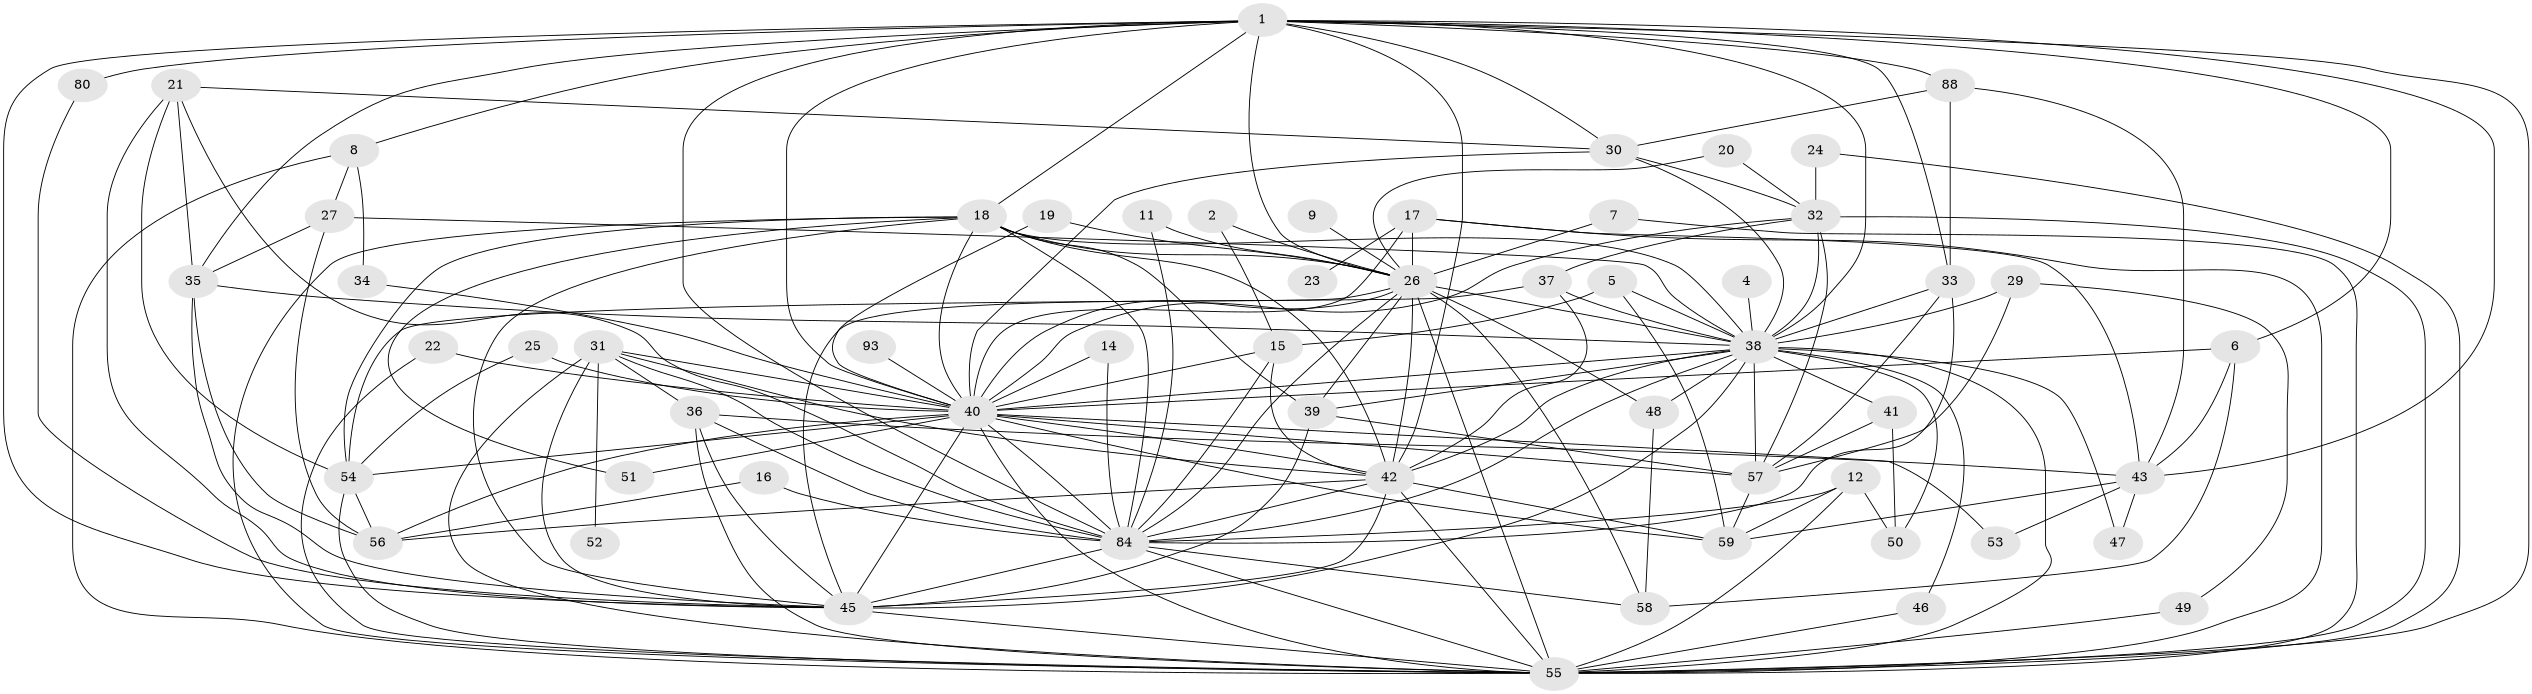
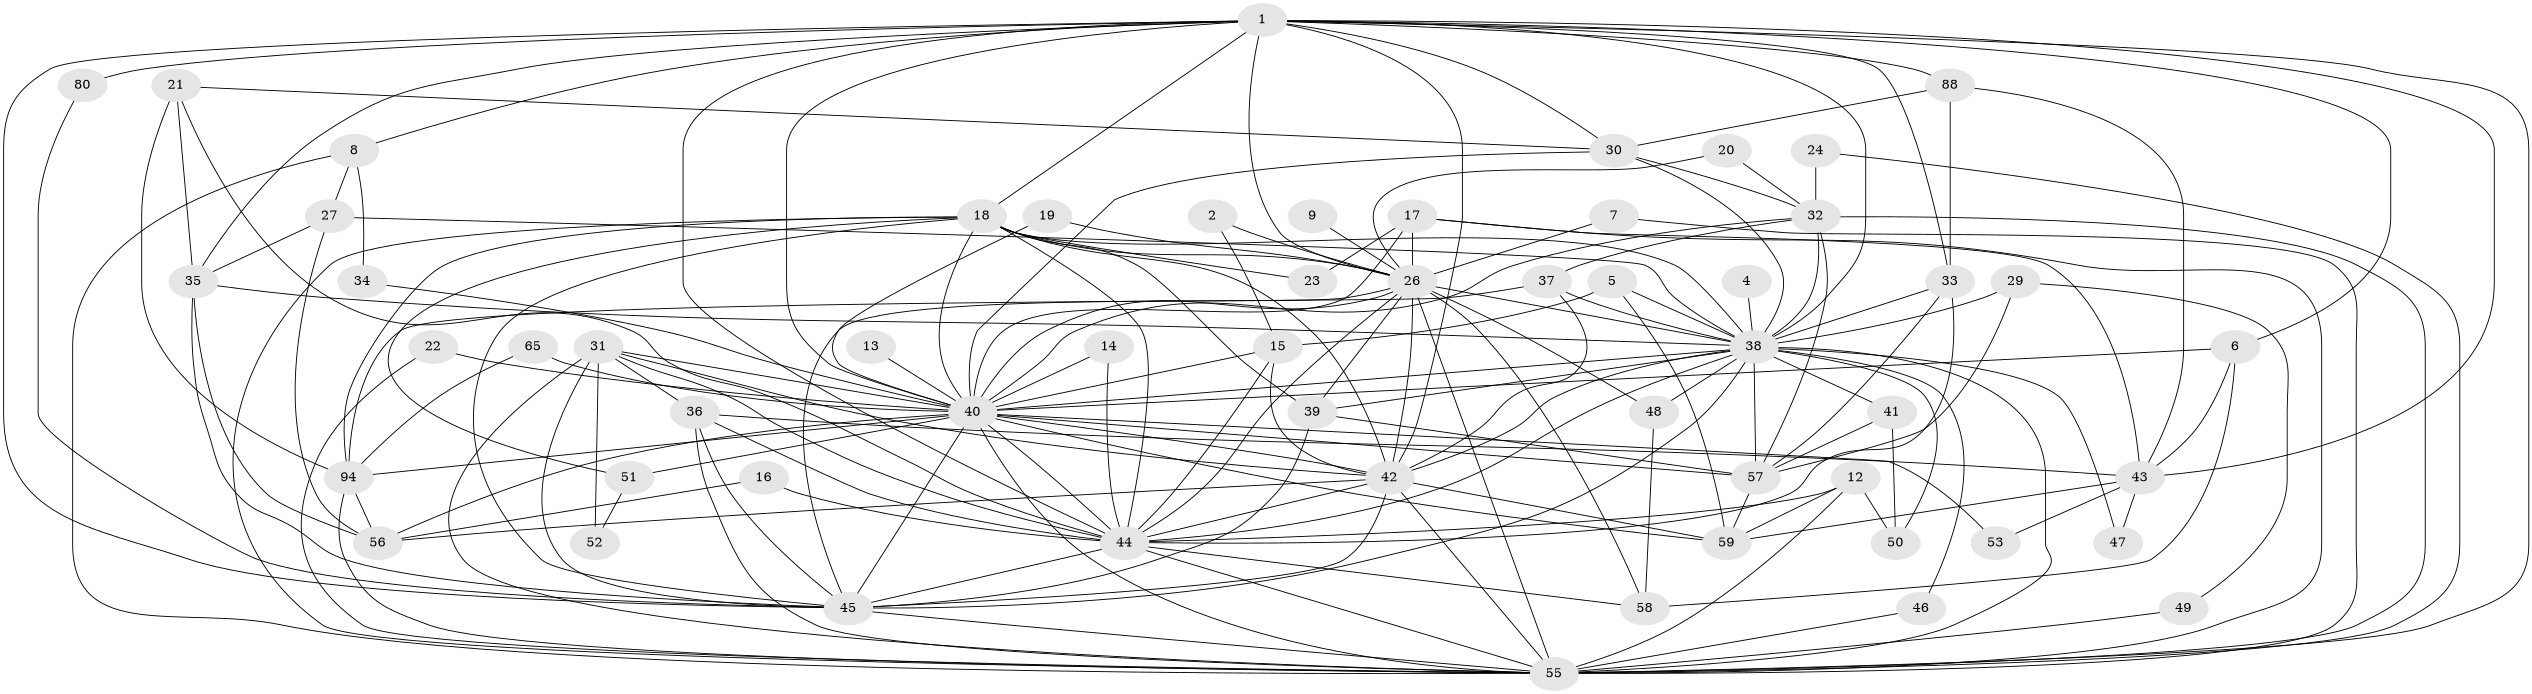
  graph {
    node [color=gray90 style=filled]
    edge [weight=1.0]
    1
    6
    8
    n4 [label=80]
    18
    26
    n7 [label=88]
    30
    33
    35
    38
    40
    42
    43
-   44 [label=84]
+   44
    45
    55
    58
    27
    34
    23
    39
    51
-   54
+   54 [label=94]
    48
    32
    57
    56
    50
    41
    46
    47
    59
    53
    2
    15
    37
    4
    5
    7
    9
-   11
    12
-   13 [label=93]
+   13
    14
    16
    17
    52
    19
    20
    21
    22
    24
-   25
+   25 [label=65]
    29
    49
    31
    36
    1 -- 6
    1 -- 8
    1 -- n4
    1 -- 18 [weight=2.0]
    1 -- 26 [weight=2.0]
    1 -- n7
    1 -- 30
    1 -- 33
    1 -- 35
    1 -- 38 [weight=2.0]
    1 -- 40 [weight=3.0]
    1 -- 42 [weight=2.0]
    1 -- 43
    1 -- 44 [weight=2.0]
    1 -- 45 [weight=2.0]
    1 -- 55 [weight=2.0]
    6 -- 40
    6 -- 43
    6 -- 58
    8 -- 55
    8 -- 27
    8 -- 34
    n4 -- 45
    18 -- 26
    18 -- 38
    18 -- 40
    18 -- 42
    18 -- 44 [weight=2.0]
    18 -- 45
    18 -- 55
+   18 -- 23
    18 -- 39
    18 -- 51
    18 -- 54
    26 -- 38 [weight=2.0]
    26 -- 40 [weight=2.0]
    26 -- 42
    26 -- 44
    26 -- 45 [weight=2.0]
    26 -- 55
    26 -- 58
    26 -- 39
    26 -- 48
    n7 -- 30
    n7 -- 33
    n7 -- 43
    30 -- 38
    30 -- 40
    30 -- 32
    33 -- 38
    33 -- 44
    33 -- 57
    35 -- 38
    35 -- 45
    35 -- 56
    38 -- 40
    38 -- 42
    38 -- 44
    38 -- 45 [weight=2.0]
    38 -- 55 [weight=2.0]
    38 -- 39
    38 -- 48
    38 -- 57
    38 -- 50
    38 -- 41
    38 -- 46
    38 -- 47
    40 -- 42
    40 -- 44
    40 -- 45 [weight=2.0]
    40 -- 55 [weight=2.0]
    40 -- 51
    40 -- 54
    40 -- 57 [weight=2.0]
    40 -- 56
    40 -- 59
    40 -- 53
    42 -- 44
    42 -- 45
    42 -- 55
    42 -- 56
    42 -- 59
    43 -- 47
    43 -- 59
    43 -- 53
    44 -- 45
    44 -- 55 [weight=2.0]
    44 -- 58
    45 -- 55
    27 -- 35
    27 -- 38
    27 -- 56
    34 -- 40
    39 -- 45
    39 -- 57
+   51 -- 52
    54 -- 55
    54 -- 56
    48 -- 58
    32 -- 38
    32 -- 40
    32 -- 55
    32 -- 57
    32 -- 37
    57 -- 59
    41 -- 57
    41 -- 50
    46 -- 55
    2 -- 26
    2 -- 15
    15 -- 40
    15 -- 42
    15 -- 44
    37 -- 38
    37 -- 42
    37 -- 54
    4 -- 38
    5 -- 38
    5 -- 59
    5 -- 15
    7 -- 26
    7 -- 55
    9 -- 26
-   11 -- 26 [weight=2.0]
-   11 -- 44
    12 -- 44
    12 -- 55
    12 -- 50
    12 -- 59
    13 -- 40
    14 -- 40
    14 -- 44
    16 -- 44
    16 -- 56
    17 -- 26
    17 -- 40
    17 -- 43
    17 -- 55
    17 -- 23
    19 -- 26
    19 -- 40
    20 -- 26
    20 -- 32
    21 -- 30
    21 -- 35
    21 -- 44
-   21 -- 45
    21 -- 54
    22 -- 40
    22 -- 55
    24 -- 55
    24 -- 32
    25 -- 40
    25 -- 54
    29 -- 38 [weight=2.0]
    29 -- 57
    29 -- 49
    49 -- 55
    31 -- 40
    31 -- 42
    31 -- 44
    31 -- 45
    31 -- 55
    31 -- 52
    31 -- 36
    36 -- 43
    36 -- 44
    36 -- 45
    36 -- 55
  }
